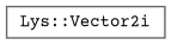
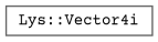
  digraph {
    rankdir=LR
    fontname="Courier Prime"
-   n1 [color=grey40 fillcolor=white fontname="Courier Prime" fontsize=10 height=0.2 label="Lys::Vector2i" shape=box style=filled width=0.4]
+   n1 [color=grey40 fillcolor=white fontname="Courier Prime" fontsize=10 height=0.2 label="Lys::Vector4i" shape=box style=filled width=0.4]
  }
